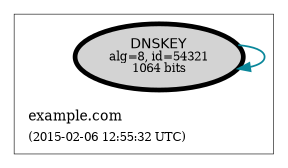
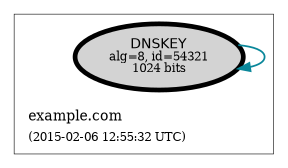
  digraph {
    compound=true
    rankdir=BT
    ranksep=0.3
    node [penwidth=1.5 shape=point style=invis]
-   n1 [color="#000000" fillcolor=lightgray label=<<FONT POINT-SIZE="12" FACE="Helvetica">DNSKEY</FONT><BR/><FONT POINT-SIZE="10">alg=8, id=54321<BR/>1064 bits</FONT>> penwidth=4.0 shape=ellipse style=filled]
+   n1 [color="#000000" fillcolor=lightgray label=<<FONT POINT-SIZE="12" FACE="Helvetica">DNSKEY</FONT><BR/><FONT POINT-SIZE="10">alg=8, id=54321<BR/>1024 bits</FONT>> penwidth=4.0 shape=ellipse style=filled]
    "cluster_example.com_top"
    "cluster_example.com_bottom"
    subgraph cluster_1 {
      label=<<TABLE BORDER="0"><TR><TD ALIGN="LEFT"><FONT POINT-SIZE="12">example.com</FONT></TD></TR><TR><TD ALIGN="LEFT"><FONT POINT-SIZE="10">(2015-02-06 12:55:32 UTC)</FONT></TD></TR></TABLE>>
      labeljust=l
      penwidth=0.5
      n1
      "cluster_example.com_top"
      "cluster_example.com_bottom"
    }
    n1 -> n1 [color="#0a879a" dir=back penwidth=1.5 style=solid]
  }
